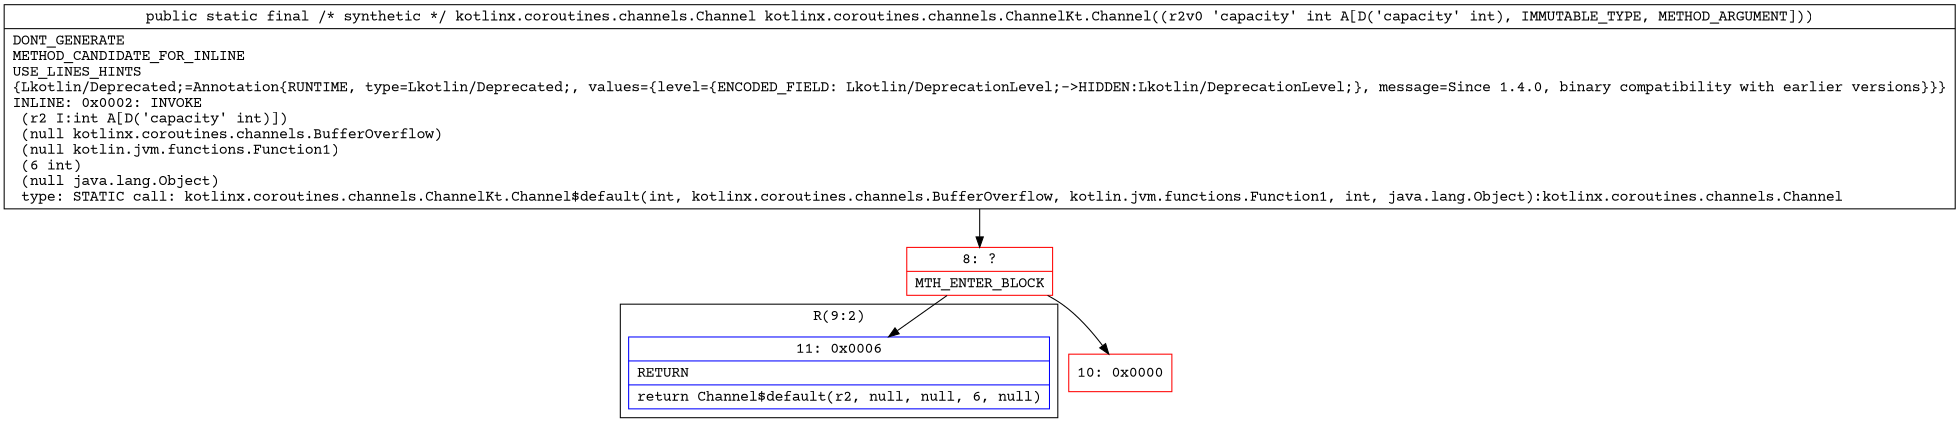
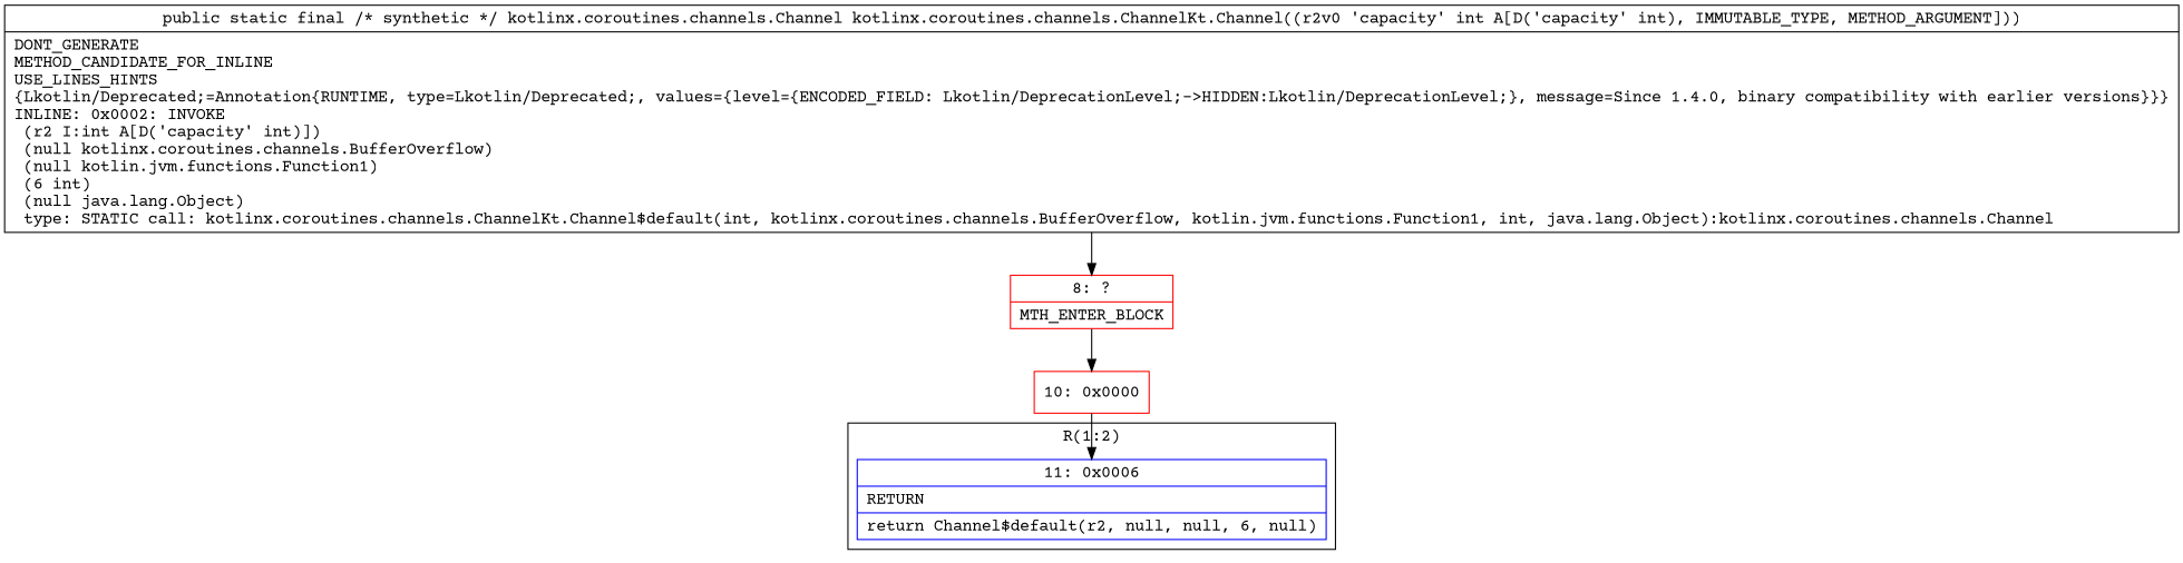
  digraph {
    fontname="Courier Prime"
    node [color=red fontname="Courier Prime" shape=record]
    edge [fontname="Courier Prime"]
    n1 [color=blue label="{11\:\ 0x0006|RETURN\l|return Channel$default(r2, null, null, 6, null)\l}"]
    n2 [label="{8\:\ ?|MTH_ENTER_BLOCK\l}"]
    n3 [label="{10\:\ 0x0000}"]
    n4 [label="{public static final \/* synthetic *\/ kotlinx.coroutines.channels.Channel kotlinx.coroutines.channels.ChannelKt.Channel((r2v0 'capacity' int A[D('capacity' int), IMMUTABLE_TYPE, METHOD_ARGUMENT]))  | DONT_GENERATE\lMETHOD_CANDIDATE_FOR_INLINE\lUSE_LINES_HINTS\l\{Lkotlin\/Deprecated;=Annotation\{RUNTIME, type=Lkotlin\/Deprecated;, values=\{level=\{ENCODED_FIELD: Lkotlin\/DeprecationLevel;\-\>HIDDEN:Lkotlin\/DeprecationLevel;\}, message=Since 1.4.0, binary compatibility with earlier versions\}\}\}\lINLINE: 0x0002: INVOKE  \l  (r2 I:int A[D('capacity' int)])\l  (null kotlinx.coroutines.channels.BufferOverflow)\l  (null kotlin.jvm.functions.Function1)\l  (6 int)\l  (null java.lang.Object)\l type: STATIC call: kotlinx.coroutines.channels.ChannelKt.Channel$default(int, kotlinx.coroutines.channels.BufferOverflow, kotlin.jvm.functions.Function1, int, java.lang.Object):kotlinx.coroutines.channels.Channel\l}" color=""]
    subgraph cluster_1 {
-     label="R(9:2)"
+     label="R(1:2)"
      n1
    }
    n2 -> n3
-   n2 -> n1
+   n3 -> n1
    n4 -> n2
  }
